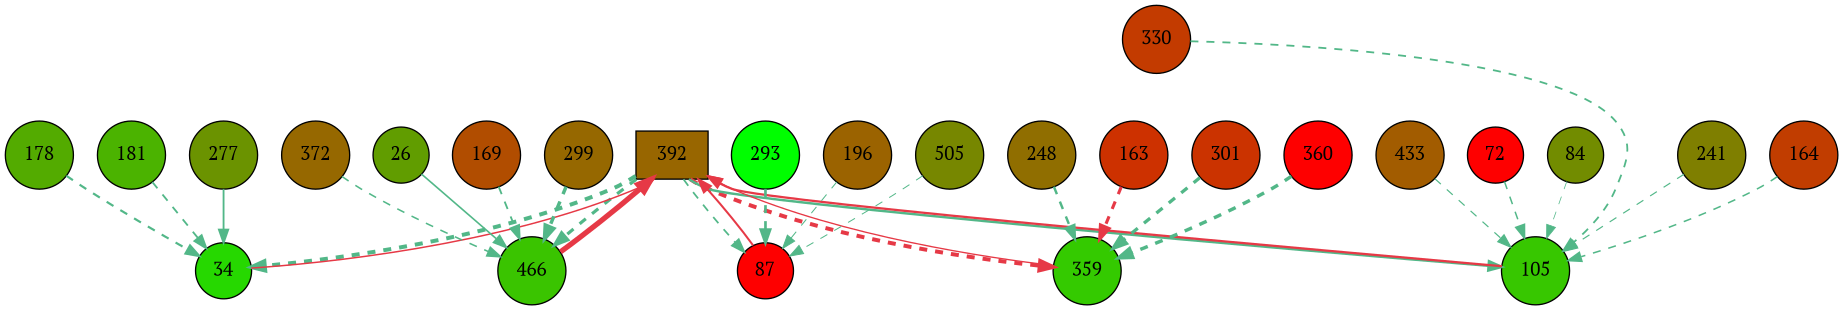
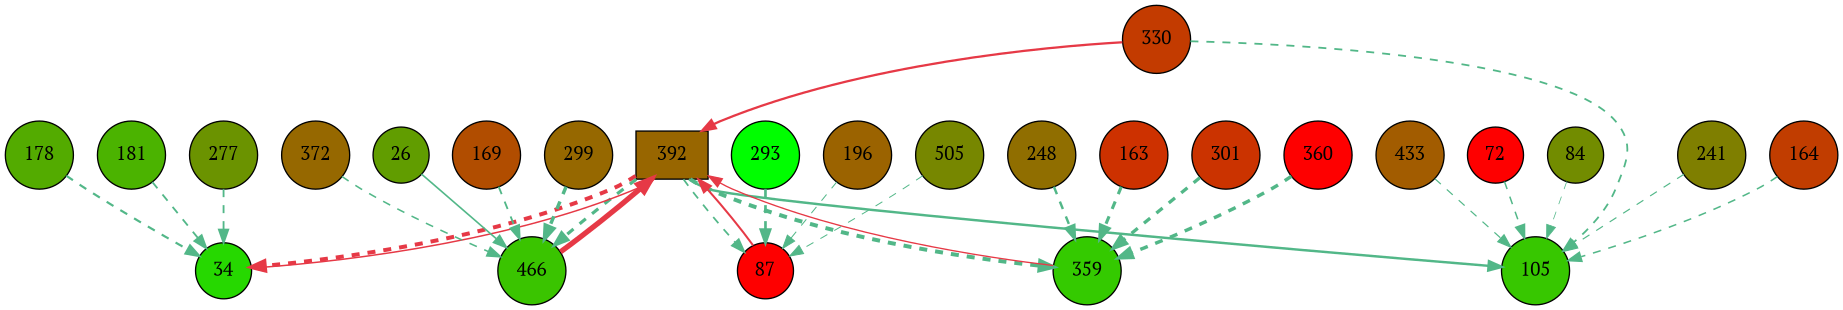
  digraph {
    fontname="PT Serif"
    rankdir=TB
    node [fillcolor="#fe0000" fontname="PT Serif" shape=circle style=filled]
    edge [color="#52b788" fontname="PT Serif" penwidth=1.84 style=dashed]
    n1 [fillcolor="#986600" label=392 shape=box]
    n2 [fillcolor="#26d800" label=34]
    n3 [fillcolor="#3ac400" label=466]
    n4 [label=87]
    n5 [fillcolor="#34ca00" label=359]
    n6 [fillcolor="#37c700" label=105]
    n7 [fillcolor="#619d00" label=26]
    n8 [fillcolor="#cd3100" label=163]
    n9 [fillcolor="#c13d00" label=164]
    n10 [fillcolor="#00fe00" label=293]
    n11 [fillcolor="#b14d00" label=169]
    n12 [fillcolor="#966800" label=299]
    n13 [fillcolor="#a25c00" label=433]
    n14 [fillcolor="#53ab00" label=178]
    n15 [fillcolor="#4bb300" label=181]
    n16 [fillcolor="#9b6300" label=196]
    n17 [label=72]
    n18 [fillcolor="#c33b00" label=330]
    n19 [fillcolor="#cb3300" label=301]
    n20 [fillcolor="#728c00" label=84]
    n21 [fillcolor="#6b9300" label=277]
    n22 [label=360]
    n23 [fillcolor="#7f7f00" label=241]
    n24 [fillcolor="#966800" label=372]
    n25 [fillcolor="#906e00" label=248]
    n26 [fillcolor="#778700" label=505]
-   n1 -> n2 [penwidth=3.00]
+   n1 -> n2 [color="#e63946" penwidth=3.00]
    n1 -> n3 [penwidth=2.39]
    n1 -> n4 [penwidth=1.31]
-   n1 -> n5 [color="#e63946" penwidth=2.99]
+   n1 -> n5 [penwidth=2.99]
    n1 -> n6 [style=solid]
    n2 -> n1 [color="#e63946" penwidth=1.12 style=""]
    n3 -> n1 [color="#e63946" penwidth=4.00 style=""]
    n4 -> n1 [color="#e63946" penwidth=1.52 style=""]
    n5 -> n1 [color="#e63946" penwidth=1.00 style=""]
-   n6 -> n1 [color="#e63946" penwidth=1.70 style=""]
+   n18 -> n1 [color="#e63946" penwidth=1.70 style=""]
    n7 -> n3 [penwidth=1.22 style=solid]
-   n8 -> n5 [color="#e63946" penwidth=2.34]
+   n8 -> n5 [penwidth=2.34]
    n9 -> n6 [penwidth=1.15]
    n10 -> n4 [penwidth=2.01]
    n11 -> n3 [penwidth=1.39]
    n12 -> n3 [penwidth=2.59]
    n13 -> n6 [penwidth=0.90]
    n14 -> n2 [penwidth=1.63]
    n15 -> n2 [penwidth=1.38]
    n16 -> n4 [penwidth=0.76]
    n17 -> n6 [penwidth=1.13]
    n18 -> n6 [penwidth=1.35]
    n19 -> n5 [penwidth=2.48]
    n20 -> n6 [penwidth=0.56]
-   n21 -> n2 [penwidth=1.38 style=solid]
+   n21 -> n2 [penwidth=1.38]
    n22 -> n5 [penwidth=2.59]
    n23 -> n6 [penwidth=0.88]
    n24 -> n3 [penwidth=1.16]
    n25 -> n5
    n26 -> n4 [penwidth=0.74]
  }
